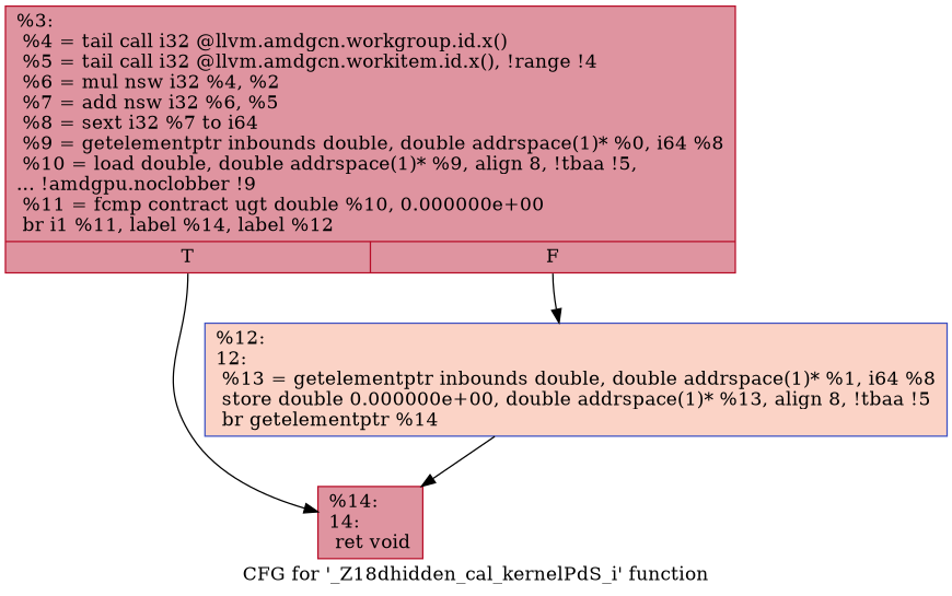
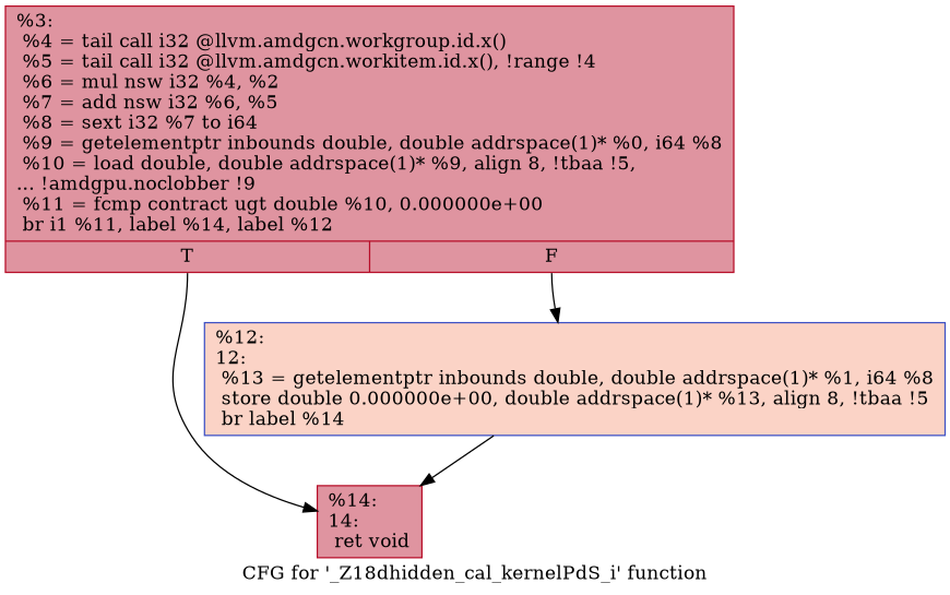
  digraph {
    label="CFG for '_Z18dhidden_cal_kernelPdS_i' function"
    node [color="#b70d28ff" fillcolor="#b70d2870" shape=record style=filled]
    n1 [label="{%3:\l  %4 = tail call i32 @llvm.amdgcn.workgroup.id.x()\l  %5 = tail call i32 @llvm.amdgcn.workitem.id.x(), !range !4\l  %6 = mul nsw i32 %4, %2\l  %7 = add nsw i32 %6, %5\l  %8 = sext i32 %7 to i64\l  %9 = getelementptr inbounds double, double addrspace(1)* %0, i64 %8\l  %10 = load double, double addrspace(1)* %9, align 8, !tbaa !5,\l... !amdgpu.noclobber !9\l  %11 = fcmp contract ugt double %10, 0.000000e+00\l  br i1 %11, label %14, label %12\l|{<s0>T|<s1>F}}"]
    n2 [label="{%14:\l14:                                               \l  ret void\l}"]
-   n3 [color="#3d50c3ff" fillcolor="#f59c7d70" label="{%12:\l12:                                               \l  %13 = getelementptr inbounds double, double addrspace(1)* %1, i64 %8\l  store double 0.000000e+00, double addrspace(1)* %13, align 8, !tbaa !5\l  br getelementptr %14\l}"]
+   n3 [color="#3d50c3ff" fillcolor="#f59c7d70" label="{%12:\l12:                                               \l  %13 = getelementptr inbounds double, double addrspace(1)* %1, i64 %8\l  store double 0.000000e+00, double addrspace(1)* %13, align 8, !tbaa !5\l  br label %14\l}"]
    n1 -> n2 [tailport=s0]
    n1 -> n3 [tailport=s1]
    n3 -> n2
  }
